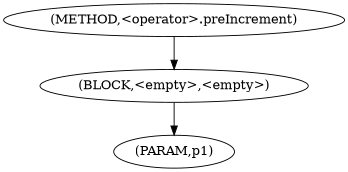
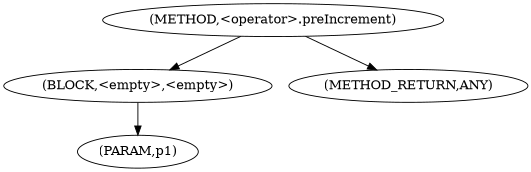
  digraph {
    n1 [label=<(METHOD,&lt;operator&gt;.preIncrement)>]
    n2 [label=<(BLOCK,&lt;empty&gt;,&lt;empty&gt;)>]
+   n3 [label=<(METHOD_RETURN,ANY)>]
    n4 [label=<(PARAM,p1)>]
    n1 -> n2
+   n1 -> n3
    n2 -> n4
  }
